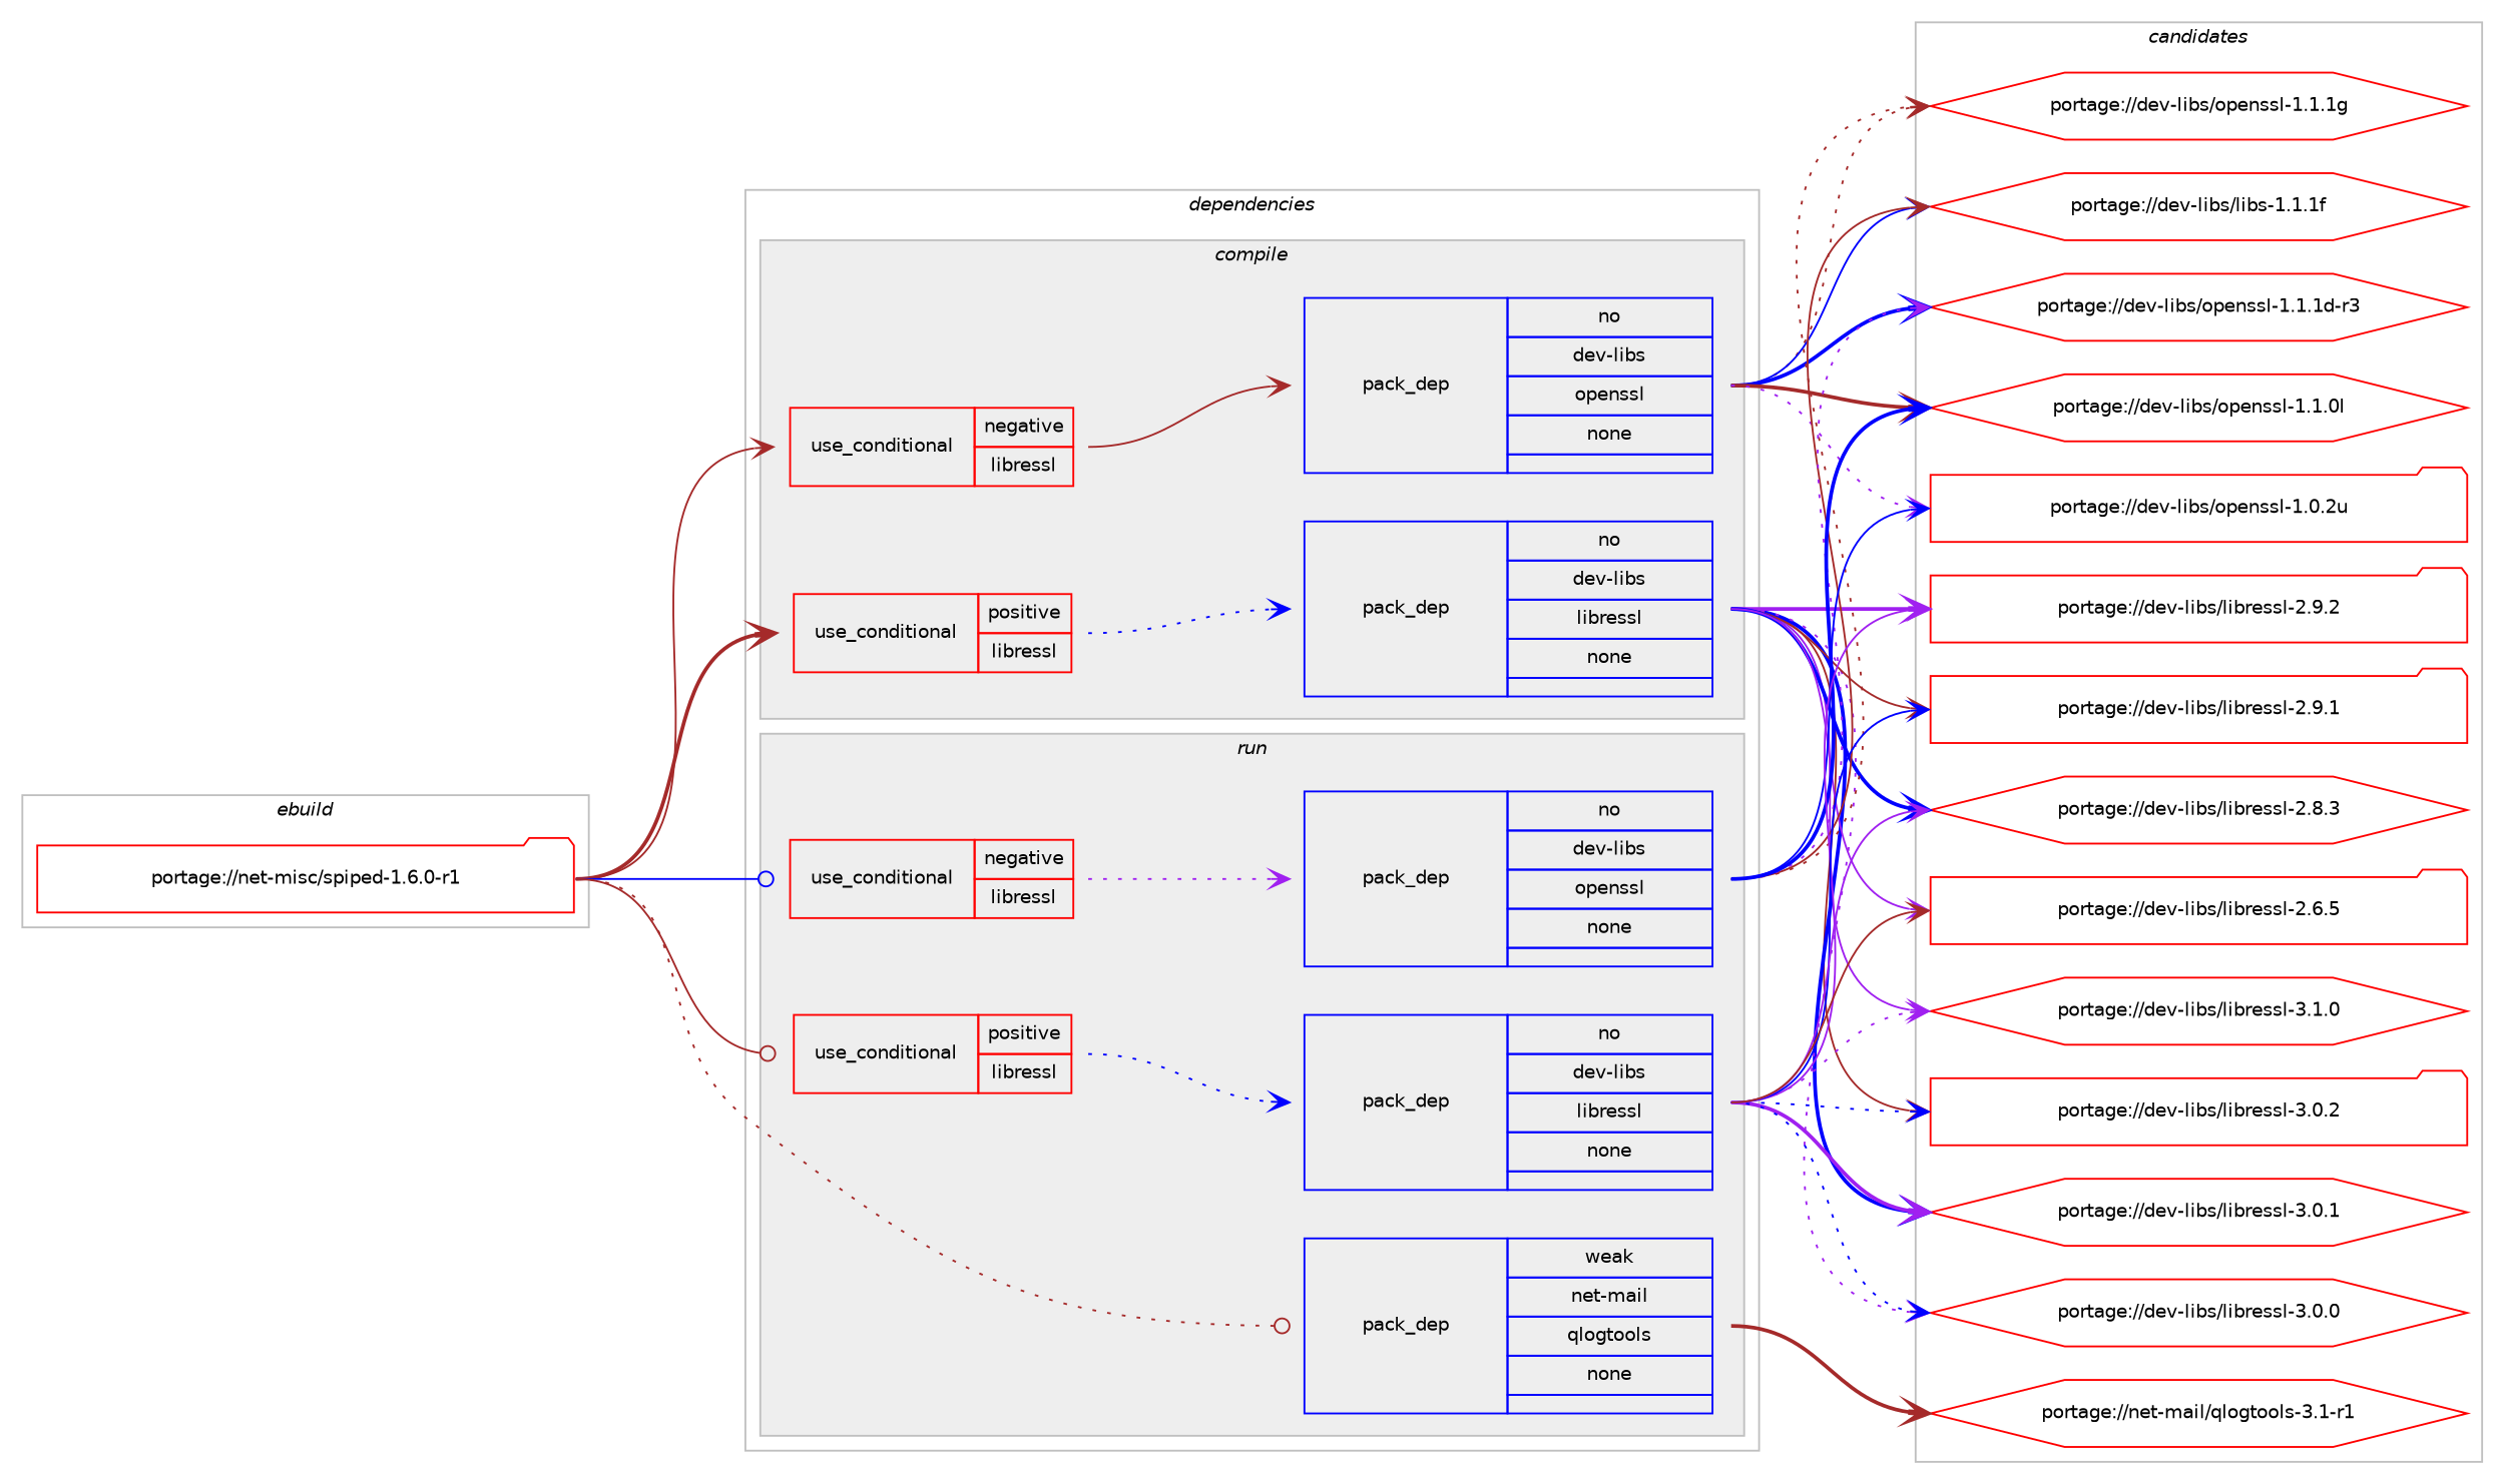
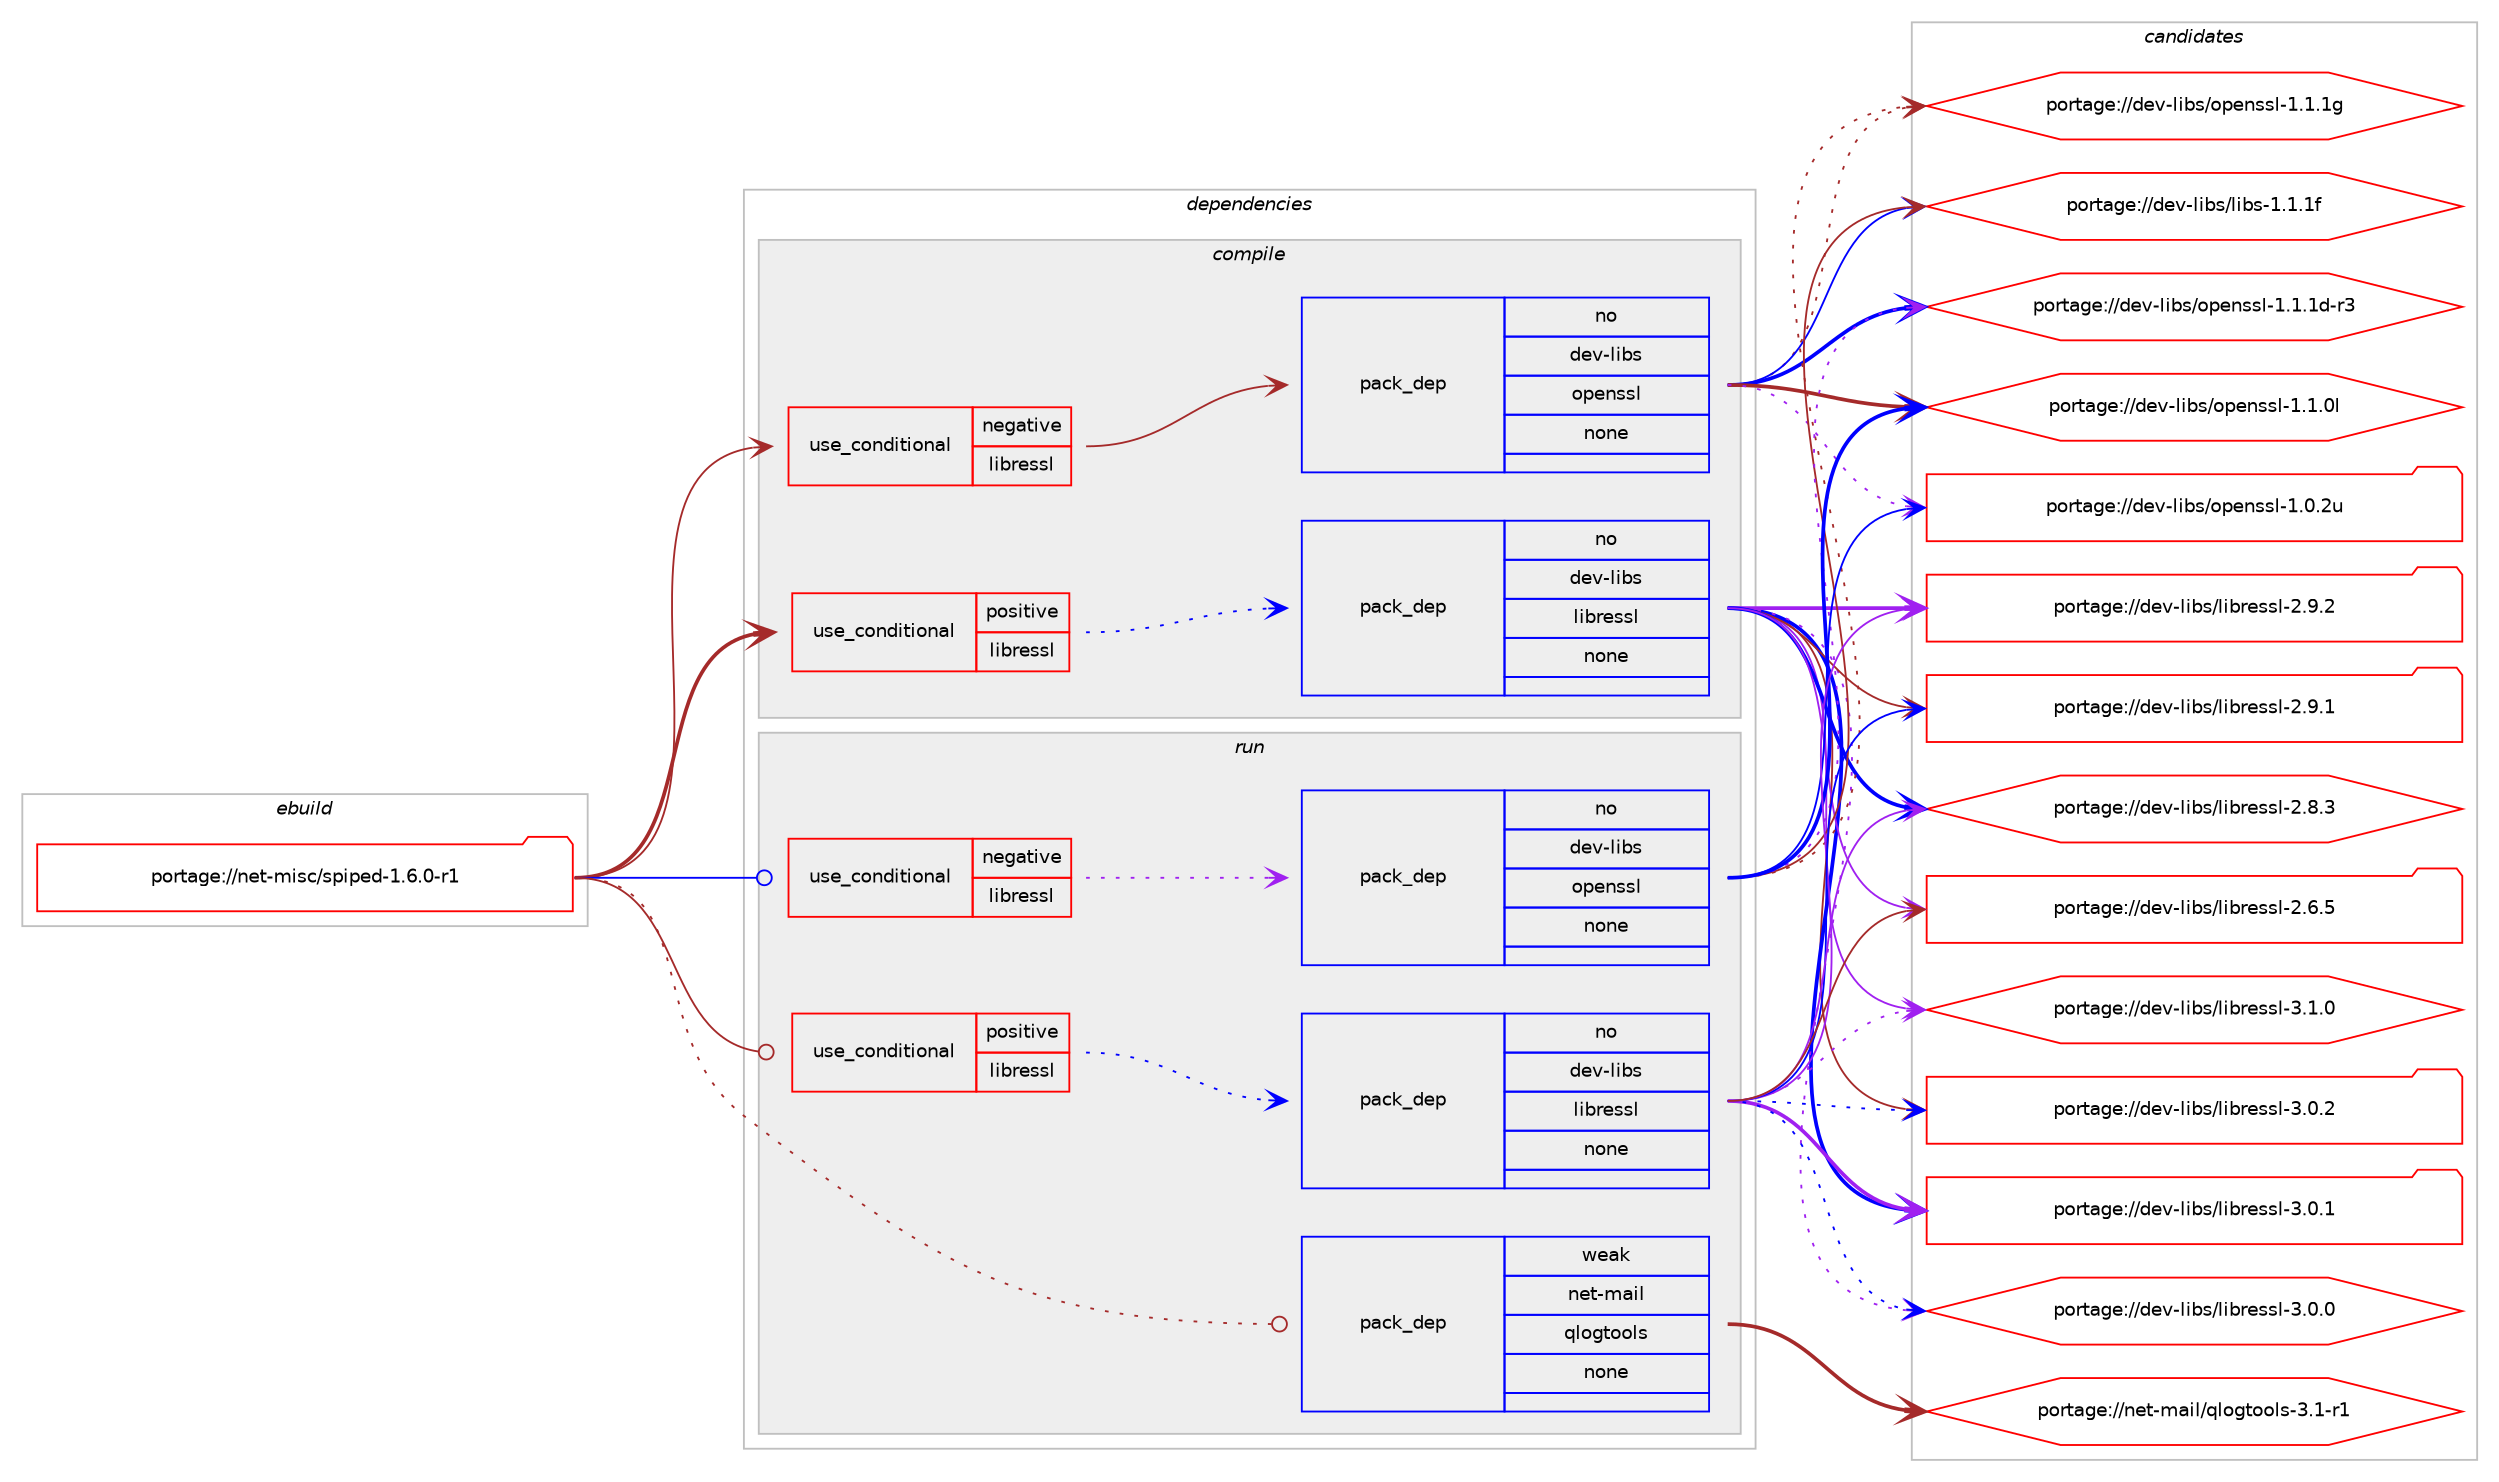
  digraph {
    compound=true
    concentrate=true
    fontname=Helvetica
    fontsize=10
    newrank=true
    rankdir=LR
    ranksep=1.5
    node [color=red fontname=Helvetica fontsize=10 shape=none]
    edge [arrowhead=vee color=brown headport=w style=solid tailport=e weight=100]
    n1 [label="portage://net-misc/spiped-1.6.0-r1" shape=folder width=4]
    n2 [color=blue label=<<TABLE BORDER="0" CELLBORDER="1" CELLSPACING="0" CELLPADDING="4" WIDTH="220"><TR><TD ROWSPAN="6" CELLPADDING="30">pack_dep</TD></TR><TR><TD WIDTH="110">no</TD></TR><TR><TD>dev-libs</TD></TR><TR><TD>openssl</TD></TR><TR><TD>none</TD></TR><TR><TD></TD></TR></TABLE>>]
    n3 [label=<<TABLE BORDER="0" CELLBORDER="1" CELLSPACING="0" CELLPADDING="4"><TR><TD ROWSPAN="3" CELLPADDING="10">use_conditional</TD></TR><TR><TD>negative</TD></TR><TR><TD>libressl</TD></TR></TABLE>>]
    n4 [color=blue label=<<TABLE BORDER="0" CELLBORDER="1" CELLSPACING="0" CELLPADDING="4" WIDTH="220"><TR><TD ROWSPAN="6" CELLPADDING="30">pack_dep</TD></TR><TR><TD WIDTH="110">no</TD></TR><TR><TD>dev-libs</TD></TR><TR><TD>libressl</TD></TR><TR><TD>none</TD></TR><TR><TD></TD></TR></TABLE>>]
    n5 [label=<<TABLE BORDER="0" CELLBORDER="1" CELLSPACING="0" CELLPADDING="4"><TR><TD ROWSPAN="3" CELLPADDING="10">use_conditional</TD></TR><TR><TD>positive</TD></TR><TR><TD>libressl</TD></TR></TABLE>>]
    n6 [color=blue label=<<TABLE BORDER="0" CELLBORDER="1" CELLSPACING="0" CELLPADDING="4" WIDTH="220"><TR><TD ROWSPAN="6" CELLPADDING="30">pack_dep</TD></TR><TR><TD WIDTH="110">no</TD></TR><TR><TD>dev-libs</TD></TR><TR><TD>openssl</TD></TR><TR><TD>none</TD></TR><TR><TD></TD></TR></TABLE>>]
    n7 [label=<<TABLE BORDER="0" CELLBORDER="1" CELLSPACING="0" CELLPADDING="4"><TR><TD ROWSPAN="3" CELLPADDING="10">use_conditional</TD></TR><TR><TD>negative</TD></TR><TR><TD>libressl</TD></TR></TABLE>>]
    n8 [color=blue label=<<TABLE BORDER="0" CELLBORDER="1" CELLSPACING="0" CELLPADDING="4" WIDTH="220"><TR><TD ROWSPAN="6" CELLPADDING="30">pack_dep</TD></TR><TR><TD WIDTH="110">no</TD></TR><TR><TD>dev-libs</TD></TR><TR><TD>libressl</TD></TR><TR><TD>none</TD></TR><TR><TD></TD></TR></TABLE>>]
    n9 [label=<<TABLE BORDER="0" CELLBORDER="1" CELLSPACING="0" CELLPADDING="4"><TR><TD ROWSPAN="3" CELLPADDING="10">use_conditional</TD></TR><TR><TD>positive</TD></TR><TR><TD>libressl</TD></TR></TABLE>>]
    n10 [color=blue label=<<TABLE BORDER="0" CELLBORDER="1" CELLSPACING="0" CELLPADDING="4" WIDTH="220"><TR><TD ROWSPAN="6" CELLPADDING="30">pack_dep</TD></TR><TR><TD WIDTH="110">weak</TD></TR><TR><TD>net-mail</TD></TR><TR><TD>qlogtools</TD></TR><TR><TD>none</TD></TR><TR><TD></TD></TR></TABLE>>]
    n11 [label="portage://dev-libs/libressl-3.1.0" shape=hexagon width=4]
    n12 [label="portage://dev-libs/libressl-3.0.2" shape=folder width=4]
-   n13 [label="portage://dev-libs/libressl-3.0.1" shape=hexagon width=4]
+   n13 [label="portage://dev-libs/libressl-3.0.1" shape=folder width=4]
    n14 [label="portage://dev-libs/libressl-3.0.0" shape=hexagon width=4]
    n15 [label="portage://dev-libs/libressl-2.9.2" shape=folder width=4]
    n16 [label="portage://dev-libs/libressl-2.9.1" shape=folder width=4]
    n17 [label="portage://dev-libs/libressl-2.8.3" shape=hexagon width=4]
    n18 [label="portage://dev-libs/libressl-2.6.5" shape=folder width=4]
    n19 [label="portage://dev-libs/openssl-1.1.1g" shape=hexagon width=4]
    n20 [label="portage://dev-libs/libs-1.1.1f" shape=hexagon width=4]
    n21 [label="portage://dev-libs/openssl-1.1.1d-r3" shape=hexagon width=4]
    n22 [label="portage://dev-libs/openssl-1.1.0l" shape=hexagon width=4]
    n23 [label="portage://dev-libs/openssl-1.0.2u" shape=folder width=4]
    n24 [label="portage://net-mail/qlogtools-3.1-r1" shape=hexagon width=4]
    subgraph cluster_1 {
      color=gray
      label=<<i>ebuild</i>>
      rank=same
      n1
    }
    subgraph cluster_2 {
      color=gray
      label=<<i>dependencies</i>>
      subgraph cluster_3 {
        color=gray
        fillcolor="#eeeeee"
        label=<<i>compile</i>>
        style=filled
        subgraph sub_4 {
          color=gray
          fillcolor="#eeeeee"
          label=<<i>compile</i>>
          style=filled
          n3
          subgraph sub_5 {
            color=gray
            fillcolor="#eeeeee"
            label=<<i>compile</i>>
            style=filled
            n2
          }
        }
        subgraph sub_6 {
          color=gray
          fillcolor="#eeeeee"
          label=<<i>compile</i>>
          style=filled
          n5
          subgraph sub_7 {
            color=gray
            fillcolor="#eeeeee"
            label=<<i>compile</i>>
            style=filled
            n4
          }
        }
      }
      subgraph cluster_8 {
        color=gray
        fillcolor="#eeeeee"
        label=<<i>compile and run</i>>
        style=filled
      }
      subgraph cluster_9 {
        color=gray
        fillcolor="#eeeeee"
        label=<<i>run</i>>
        style=filled
        subgraph sub_10 {
          color=gray
          fillcolor="#eeeeee"
          label=<<i>run</i>>
          style=filled
          n7
          subgraph sub_11 {
            color=gray
            fillcolor="#eeeeee"
            label=<<i>run</i>>
            style=filled
            n6
          }
        }
        subgraph sub_12 {
          color=gray
          fillcolor="#eeeeee"
          label=<<i>run</i>>
          style=filled
          n9
          subgraph sub_13 {
            color=gray
            fillcolor="#eeeeee"
            label=<<i>run</i>>
            style=filled
            n8
          }
        }
        subgraph sub_14 {
          color=gray
          fillcolor="#eeeeee"
          label=<<i>run</i>>
          style=filled
          n10
        }
      }
    }
    subgraph cluster_15 {
      color=gray
      label=<<i>candidates</i>>
      rank=same
      subgraph sub_16 {
        color=black
        label=<<i>candidates</i>>
        nodesep=1
        rank=same
        n11
        n12
        n13
        n14
        n15
        n16
        n17
        n18
      }
      subgraph sub_17 {
        color=black
        label=<<i>candidates</i>>
        nodesep=1
        rank=same
        n19
        n20
        n21
        n22
        n23
      }
      subgraph sub_18 {
        color=black
        label=<<i>candidates</i>>
        nodesep=1
        rank=same
        n19
        n20
        n21
        n22
        n23
      }
      subgraph sub_19 {
        color=black
        label=<<i>candidates</i>>
        nodesep=1
        rank=same
        n11
        n12
        n13
        n14
        n15
        n16
        n17
        n18
      }
      subgraph sub_20 {
        color=black
        label=<<i>candidates</i>>
        nodesep=1
        rank=same
        n24
      }
    }
    n1 -> n3 [weight=20]
    n1 -> n5 [style=bold weight=20]
    n1 -> n7 [arrowhead=odot color=blue weight=20]
    n1 -> n9 [arrowhead=odot weight=20]
    n1 -> n10 [arrowhead=odot style=dotted weight=20]
    n2 -> n19 [style=dotted]
    n2 -> n20 [color=blue]
    n2 -> n21 [color=blue style=bold]
    n2 -> n22 [style=bold]
    n2 -> n23 [color=purple style=dotted]
    n3 -> n2 [weight=20]
    n4 -> n11 [color=purple]
    n4 -> n12
    n4 -> n13 [color=blue style=bold]
    n4 -> n14 [color=purple style=dotted]
    n4 -> n15 [color=purple style=bold]
    n4 -> n16
    n4 -> n17 [color=blue style=bold]
    n4 -> n18 [color=purple]
    n5 -> n4 [color=blue style=dotted weight=20]
    n6 -> n19 [style=dotted]
    n6 -> n20
    n6 -> n21 [color=purple style=dotted]
    n6 -> n22 [color=blue style=bold]
    n6 -> n23 [color=blue]
    n7 -> n6 [color=purple style=dotted weight=20]
    n8 -> n11 [color=purple style=dotted]
    n8 -> n12 [color=blue style=dotted]
    n8 -> n13 [color=purple style=bold]
    n8 -> n14 [color=blue style=dotted]
    n8 -> n15 [color=purple]
    n8 -> n16 [color=blue]
    n8 -> n17 [color=purple]
    n8 -> n18
    n9 -> n8 [color=blue style=dotted weight=20]
    n10 -> n24 [style=bold]
  }
